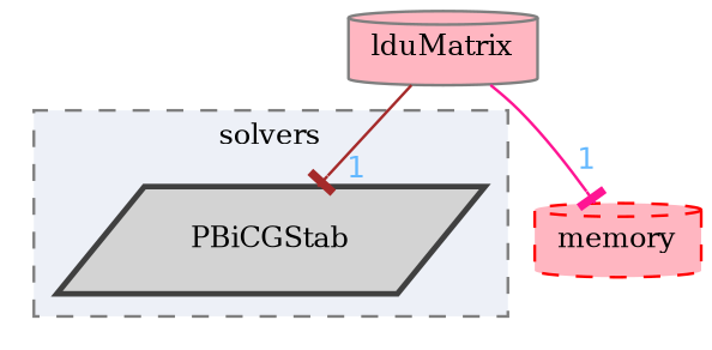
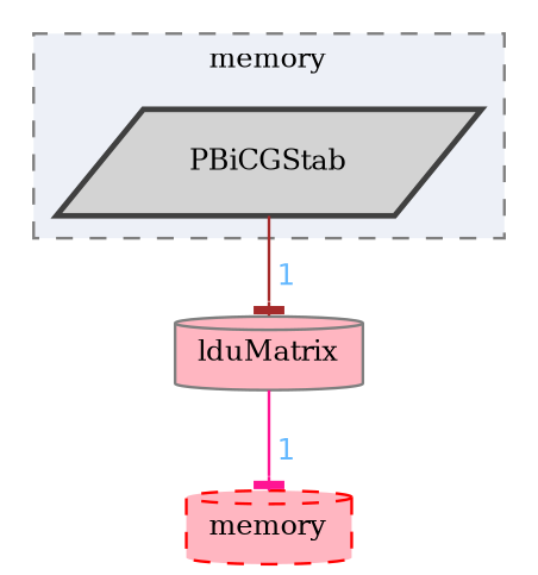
  digraph {
    compound=true
    fontname="DejaVu Serif"
    node [fillcolor=lightpink fontname="DejaVu Serif" fontsize=10 shape=cylinder]
    edge [arrowhead=tee fontcolor=steelblue1 fontname="DejaVu Serif" fontsize=10 headlabel=1 labeldistance=1.5 labelfontname=Helvetica labelfontsize=10]
    n1 [color=grey25 fillcolor=lightgrey height=0.2 label=PBiCGStab shape=parallelogram style="filled,bold" width=0.4]
    n2 [color=grey50 height=0.2 label=lduMatrix style=filled width=0.4]
    n3 [color=red height=0.2 label=memory style="filled,dashed" width=0.4]
    subgraph cluster_1 {
      bgcolor="#edf0f7"
      fontsize=10
-     label=solvers
+     label=memory
      pencolor=grey50
      style="filled,dashed"
      n1
    }
-   n2 -> n1 [color=brown]
+   n1 -> n2 [color=brown]
    n2 -> n3 [color=deeppink]
  }
